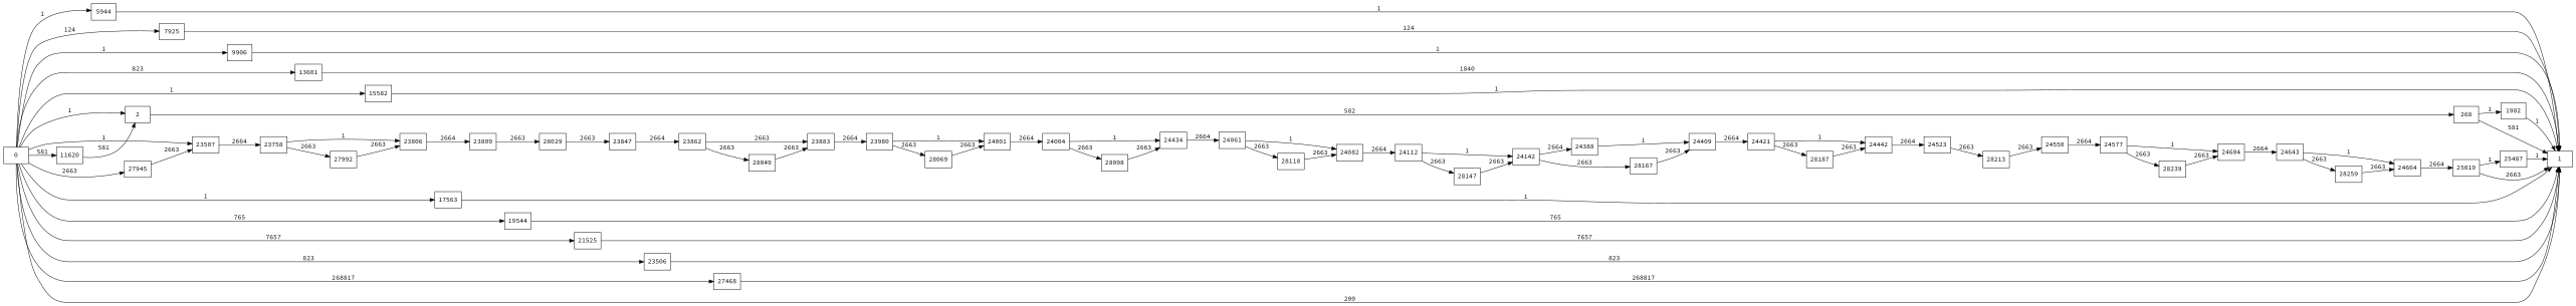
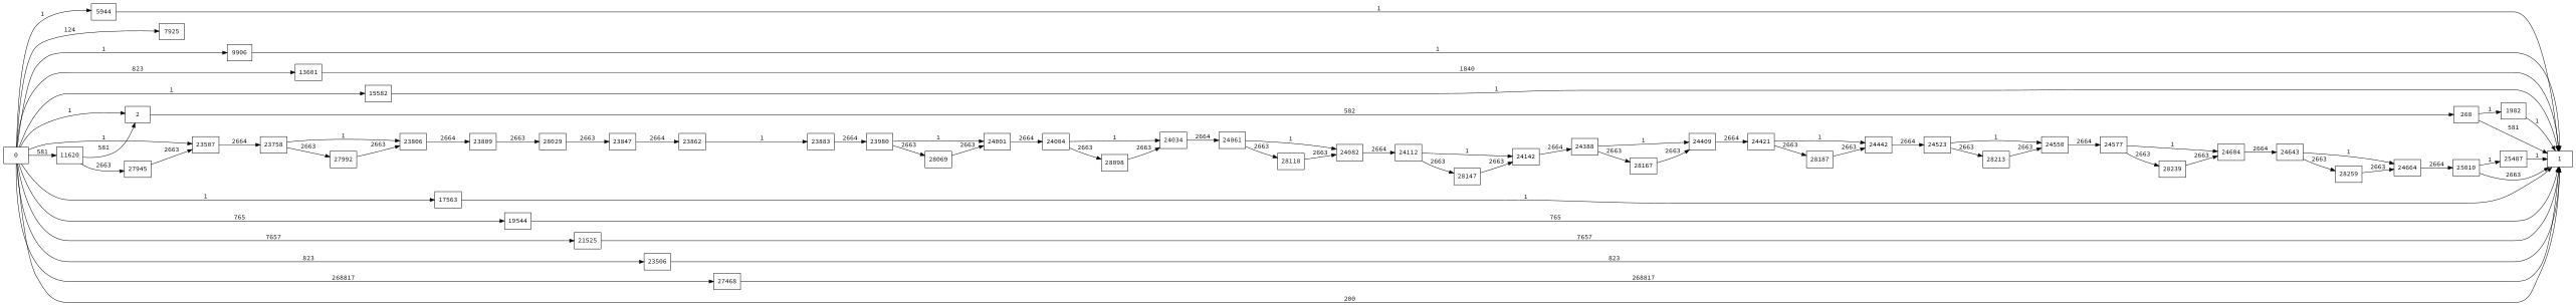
  digraph {
    fontname="Source Code Pro"
    rankdir=LR
    node [fontname="Source Code Pro" shape=rectangle]
    edge [fontname="Source Code Pro"]
    2
    268
    1
    1982
    5944
    7925
    9906
    11620
    13601
    15582
    17563
    19544
    21525
    23506
    23507
    23758
    23806
    27992
    23809
    28029
    23847
    23862
    23883
-   28049
    23980
    24001
    28069
    24004
-   24034 [label=24434]
+   24034
    28098
    24061
    24082
    28118
    24112
    24142
    28147
    24388
    24409
    28167
    24421
    24442
    28187
    24523
    24550
    28213
    24577
    24604
    28239
    24643
    24664
    28259
    25010
    25487
    27468
    27945
    0
    2 -> 268 [label=582]
    268 -> 1 [label=581]
    268 -> 1982 [label=1]
    1982 -> 1 [label=1]
    5944 -> 1 [label=1]
-   7925 -> 1 [label=124]
    9906 -> 1 [label=1]
    11620 -> 2 [label=581]
    13601 -> 1 [label=1840]
    15582 -> 1 [label=1]
    17563 -> 1 [label=1]
    19544 -> 1 [label=765]
    21525 -> 1 [label=7657]
    23506 -> 1 [label=823]
    23507 -> 23758 [label=2664]
    23758 -> 23806 [label=1]
    23758 -> 27992 [label=2663]
    23806 -> 23809 [label=2664]
    27992 -> 23806 [label=2663]
    23809 -> 28029 [label=2663]
    28029 -> 23847 [label=2663]
    23847 -> 23862 [label=2664]
-   23862 -> 23883 [label=2663]
-   23862 -> 28049 [label=2663]
+   23862 -> 23883 [label=1]
    23883 -> 23980 [label=2664]
-   28049 -> 23883 [label=2663]
    23980 -> 24001 [label=1]
    23980 -> 28069 [label=2663]
    24001 -> 24004 [label=2664]
    28069 -> 24001 [label=2663]
    24004 -> 24034 [label=1]
    24004 -> 28098 [label=2663]
    24034 -> 24061 [label=2664]
    28098 -> 24034 [label=2663]
    24061 -> 24082 [label=1]
    24061 -> 28118 [label=2663]
    24082 -> 24112 [label=2664]
    28118 -> 24082 [label=2663]
    24112 -> 24142 [label=1]
    24112 -> 28147 [label=2663]
    24142 -> 24388 [label=2664]
    28147 -> 24142 [label=2663]
    24388 -> 24409 [label=1]
-   24142 -> 28167 [label=2663]
+   24388 -> 28167 [label=2663]
    24409 -> 24421 [label=2664]
    28167 -> 24409 [label=2663]
    24421 -> 24442 [label=1]
    24421 -> 28187 [label=2663]
    24442 -> 24523 [label=2664]
    28187 -> 24442 [label=2663]
+   24523 -> 24550 [label=1]
    24523 -> 28213 [label=2663]
    24550 -> 24577 [label=2664]
    28213 -> 24550 [label=2663]
    24577 -> 24604 [label=1]
    24577 -> 28239 [label=2663]
    24604 -> 24643 [label=2664]
    28239 -> 24604 [label=2663]
    24643 -> 24664 [label=1]
    24643 -> 28259 [label=2663]
    24664 -> 25010 [label=2664]
    28259 -> 24664 [label=2663]
    25010 -> 1 [label=2663]
    25010 -> 25487 [label=1]
    25487 -> 1 [label=1]
    27468 -> 1 [label=268817]
    27945 -> 23507 [label=2663]
    0 -> 2 [label=1]
    0 -> 1 [label=200]
    0 -> 5944 [label=1]
    0 -> 7925 [label=124]
    0 -> 9906 [label=1]
    0 -> 11620 [label=581]
    0 -> 13601 [label=823]
    0 -> 15582 [label=1]
    0 -> 17563 [label=1]
    0 -> 19544 [label=765]
    0 -> 21525 [label=7657]
    0 -> 23506 [label=823]
    0 -> 23507 [label=1]
    0 -> 27468 [label=268817]
-   0 -> 27945 [label=2663]
+   11620 -> 27945 [label=2663]
  }
